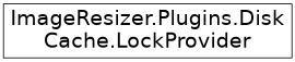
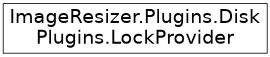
  digraph {
    rankdir=TB
-   n1 [color=black fillcolor=white fontname=Helvetica fontsize=24 height=0.2 label="ImageResizer.Plugins.Disk\lCache.LockProvider" shape=record style=filled width=0.4]
+   n1 [color=black fillcolor=white fontname=Helvetica fontsize=24 height=0.2 label="ImageResizer.Plugins.Disk\lPlugins.LockProvider" shape=record style=filled width=0.4]
  }
